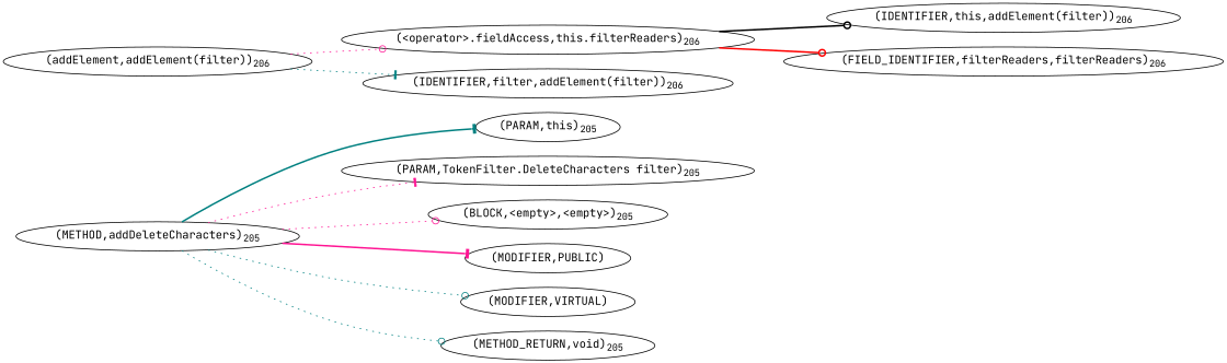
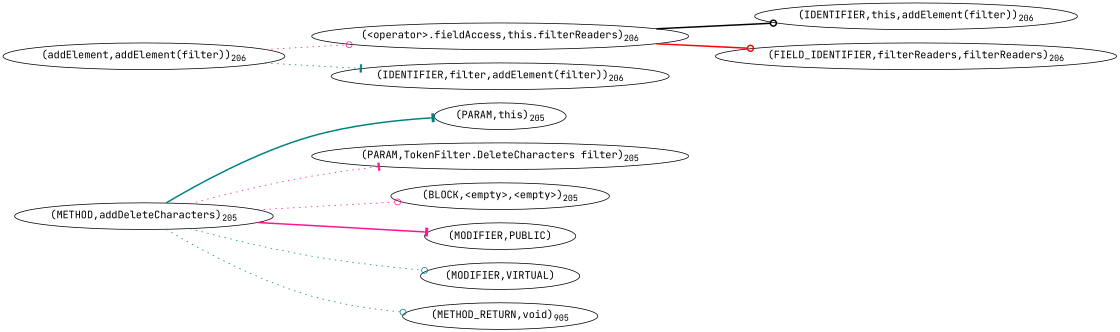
  digraph {
    fontname="JetBrains Mono"
    rankdir=LR
    node [fontname="JetBrains Mono"]
    edge [arrowhead=odot color=teal fontname="JetBrains Mono" style=dotted]
    n1 [label=<(METHOD,addDeleteCharacters)<SUB>205</SUB>>]
    n2 [label=<(PARAM,this)<SUB>205</SUB>>]
    n3 [label=<(PARAM,TokenFilter.DeleteCharacters filter)<SUB>205</SUB>>]
    n4 [label=<(BLOCK,&lt;empty&gt;,&lt;empty&gt;)<SUB>205</SUB>>]
    n5 [label=<(MODIFIER,PUBLIC)>]
    n6 [label=<(MODIFIER,VIRTUAL)>]
-   n7 [label=<(METHOD_RETURN,void)<SUB>205</SUB>>]
+   n7 [label=<(METHOD_RETURN,void)<SUB>905</SUB>>]
    n8 [label=<(addElement,addElement(filter))<SUB>206</SUB>>]
    n9 [label=<(&lt;operator&gt;.fieldAccess,this.filterReaders)<SUB>206</SUB>>]
    n10 [label=<(IDENTIFIER,filter,addElement(filter))<SUB>206</SUB>>]
    n11 [label=<(IDENTIFIER,this,addElement(filter))<SUB>206</SUB>>]
    n12 [label=<(FIELD_IDENTIFIER,filterReaders,filterReaders)<SUB>206</SUB>>]
    n1 -> n2 [arrowhead=tee style=bold]
    n1 -> n3 [arrowhead=tee color=deeppink]
    n1 -> n4 [color=deeppink]
    n1 -> n5 [arrowhead=tee color=deeppink style=bold]
    n1 -> n6
    n1 -> n7
    n8 -> n9 [color=deeppink]
    n8 -> n10 [arrowhead=tee]
    n9 -> n11 [color=black style=bold]
    n9 -> n12 [color=red style=bold]
  }
